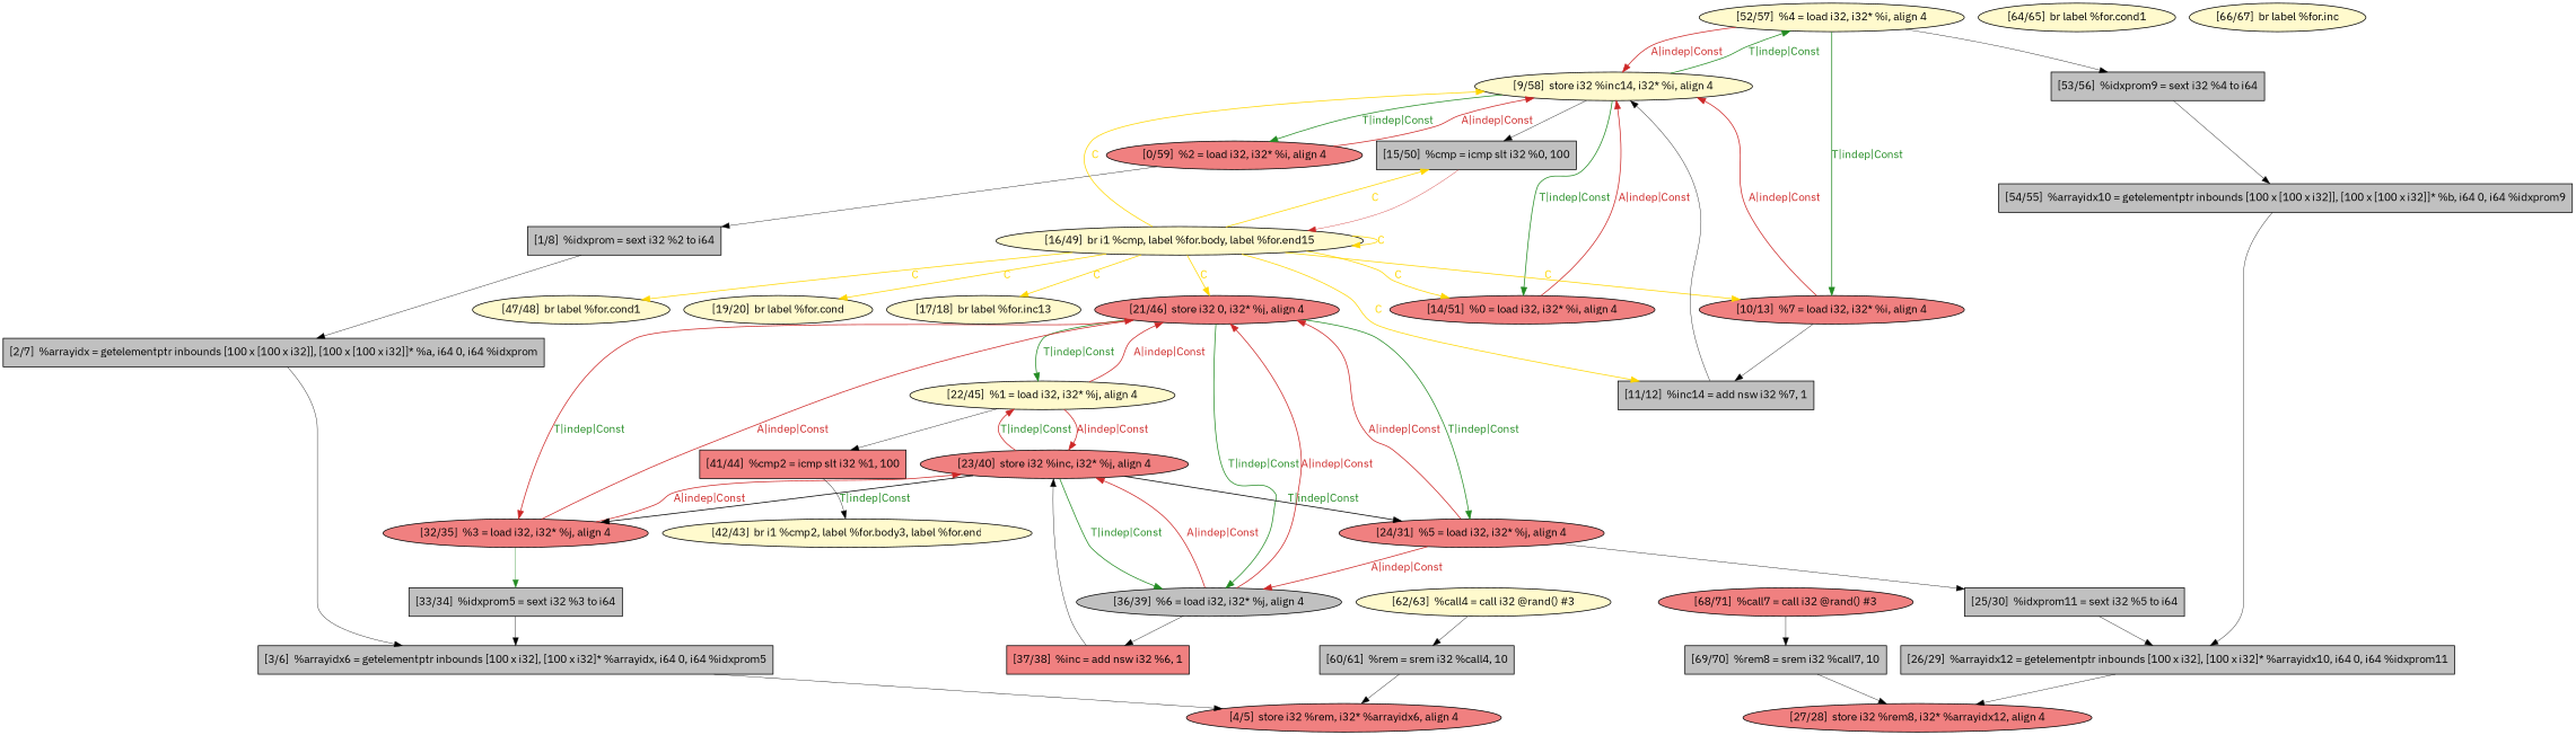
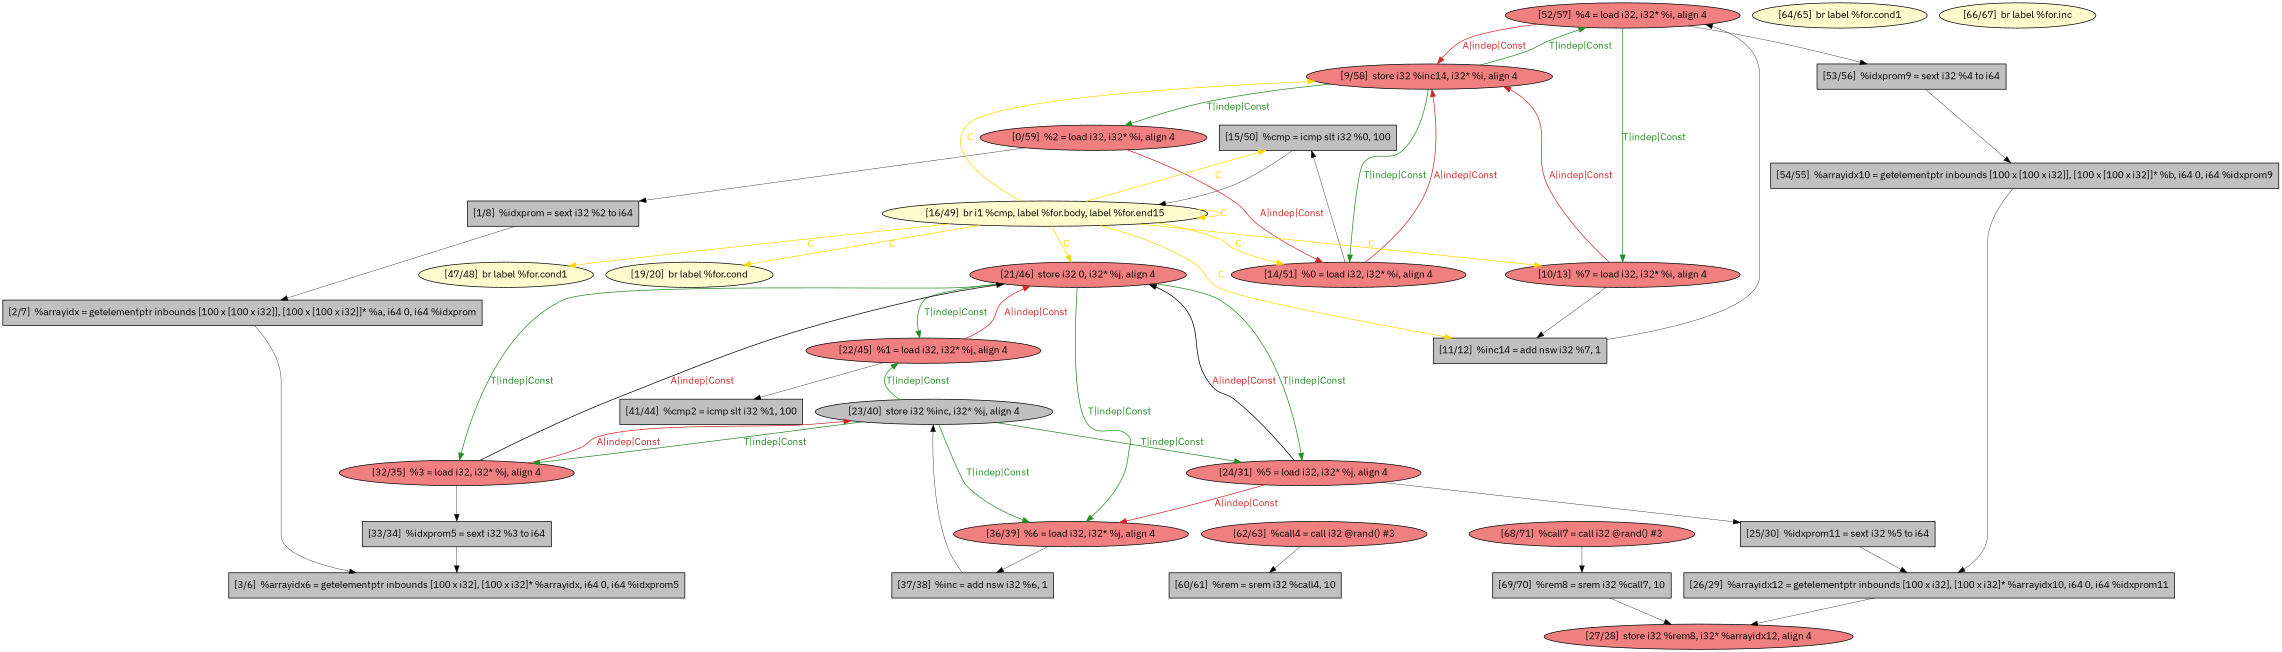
  digraph {
    fontname="IBM Plex Sans"
    node [fillcolor=lightcoral fontname="IBM Plex Sans" shape=ellipse style=filled]
    edge [color=black fontcolor=black fontname="IBM Plex Sans" penwidth=1.0 style=solid]
    n1 [label="[21/46]  store i32 0, i32* %j, align 4"]
-   n2 [fillcolor=lemonchiffon label="[22/45]  %1 = load i32, i32* %j, align 4"]
+   n2 [label="[22/45]  %1 = load i32, i32* %j, align 4"]
    n3 [label="[24/31]  %5 = load i32, i32* %j, align 4"]
    n4 [label="[32/35]  %3 = load i32, i32* %j, align 4"]
-   n5 [fillcolor=grey label="[36/39]  %6 = load i32, i32* %j, align 4"]
-   n6 [label="[23/40]  store i32 %inc, i32* %j, align 4"]
-   n7 [label="[41/44]  %cmp2 = icmp slt i32 %1, 100" shape=rectangle]
+   n5 [label="[36/39]  %6 = load i32, i32* %j, align 4"]
+   n6 [fillcolor=grey label="[23/40]  store i32 %inc, i32* %j, align 4"]
+   n7 [fillcolor=grey label="[41/44]  %cmp2 = icmp slt i32 %1, 100" shape=rectangle]
    n8 [fillcolor=grey label="[25/30]  %idxprom11 = sext i32 %5 to i64" shape=rectangle]
    n9 [fillcolor=grey label="[33/34]  %idxprom5 = sext i32 %3 to i64" shape=rectangle]
-   n10 [label="[37/38]  %inc = add nsw i32 %6, 1" shape=rectangle]
+   n10 [fillcolor=grey label="[37/38]  %inc = add nsw i32 %6, 1" shape=rectangle]
    n11 [fillcolor=grey label="[69/70]  %rem8 = srem i32 %call7, 10" shape=rectangle]
    n12 [label="[27/28]  store i32 %rem8, i32* %arrayidx12, align 4"]
-   n13 [fillcolor=lemonchiffon label="[42/43]  br i1 %cmp2, label %for.body3, label %for.end"]
    n14 [fillcolor=grey label="[26/29]  %arrayidx12 = getelementptr inbounds [100 x i32], [100 x i32]* %arrayidx10, i64 0, i64 %idxprom11" shape=rectangle]
-   n15 [label="[4/5]  store i32 %rem, i32* %arrayidx6, align 4"]
    n16 [label="[68/71]  %call7 = call i32 @rand() #3"]
    n17 [fillcolor=grey label="[3/6]  %arrayidx6 = getelementptr inbounds [100 x i32], [100 x i32]* %arrayidx, i64 0, i64 %idxprom5" shape=rectangle]
-   n18 [fillcolor=lemonchiffon label="[52/57]  %4 = load i32, i32* %i, align 4"]
-   n19 [fillcolor=lemonchiffon label="[9/58]  store i32 %inc14, i32* %i, align 4"]
+   n18 [label="[52/57]  %4 = load i32, i32* %i, align 4"]
+   n19 [label="[9/58]  store i32 %inc14, i32* %i, align 4"]
    n20 [fillcolor=grey label="[53/56]  %idxprom9 = sext i32 %4 to i64" shape=rectangle]
    n21 [label="[10/13]  %7 = load i32, i32* %i, align 4"]
    n22 [label="[14/51]  %0 = load i32, i32* %i, align 4"]
    n23 [label="[0/59]  %2 = load i32, i32* %i, align 4"]
    n24 [fillcolor=grey label="[54/55]  %arrayidx10 = getelementptr inbounds [100 x [100 x i32]], [100 x [100 x i32]]* %b, i64 0, i64 %idxprom9" shape=rectangle]
    n25 [fillcolor=lemonchiffon label="[16/49]  br i1 %cmp, label %for.body, label %for.end15"]
-   n26 [fillcolor=lemonchiffon label="[17/18]  br label %for.inc13"]
    n27 [fillcolor=lemonchiffon label="[47/48]  br label %for.cond1"]
    n28 [fillcolor=lemonchiffon label="[19/20]  br label %for.cond"]
    n29 [fillcolor=grey label="[15/50]  %cmp = icmp slt i32 %0, 100" shape=rectangle]
    n30 [fillcolor=grey label="[11/12]  %inc14 = add nsw i32 %7, 1" shape=rectangle]
    n31 [fillcolor=grey label="[1/8]  %idxprom = sext i32 %2 to i64" shape=rectangle]
-   n32 [fillcolor=lemonchiffon label="[62/63]  %call4 = call i32 @rand() #3"]
+   n32 [label="[62/63]  %call4 = call i32 @rand() #3"]
    n33 [fillcolor=grey label="[60/61]  %rem = srem i32 %call4, 10" shape=rectangle]
    n34 [fillcolor=grey label="[2/7]  %arrayidx = getelementptr inbounds [100 x [100 x i32]], [100 x [100 x i32]]* %a, i64 0, i64 %idxprom" shape=rectangle]
    n35 [fillcolor=lemonchiffon label="[64/65]  br label %for.cond1"]
    n36 [fillcolor=lemonchiffon label="[66/67]  br label %for.inc"]
    n1 -> n2 [color=forestgreen fontcolor=forestgreen label="T|indep|Const"]
    n1 -> n3 [color=forestgreen fontcolor=forestgreen label="T|indep|Const"]
-   n1 -> n4 [color=firebrick3 fontcolor=forestgreen label="T|indep|Const"]
+   n1 -> n4 [color=forestgreen fontcolor=forestgreen label="T|indep|Const"]
    n1 -> n5 [color=forestgreen fontcolor=forestgreen label="T|indep|Const"]
    n2 -> n1 [color=firebrick3 fontcolor=firebrick3 label="A|indep|Const"]
-   n2 -> n6 [color=firebrick3 fontcolor=firebrick3 label="A|indep|Const"]
    n2 -> n7 [penwidth=0.5]
-   n3 -> n1 [color=firebrick3 fontcolor=firebrick3 label="A|indep|Const"]
+   n3 -> n1 [fontcolor=firebrick3 label="A|indep|Const"]
    n3 -> n5 [color=firebrick3 fontcolor=firebrick3 label="A|indep|Const"]
    n3 -> n8 [penwidth=0.5]
-   n4 -> n1 [color=firebrick3 fontcolor=firebrick3 label="A|indep|Const"]
+   n4 -> n1 [fontcolor=firebrick3 label="A|indep|Const"]
    n4 -> n6 [color=firebrick3 fontcolor=firebrick3 label="A|indep|Const"]
-   n4 -> n9 [color=forestgreen penwidth=0.5]
-   n5 -> n1 [color=firebrick3 fontcolor=firebrick3 label="A|indep|Const"]
-   n5 -> n6 [color=firebrick3 fontcolor=firebrick3 label="A|indep|Const"]
+   n4 -> n9 [penwidth=0.5]
    n5 -> n10 [penwidth=0.5]
-   n6 -> n2 [color=firebrick3 fontcolor=forestgreen label="T|indep|Const"]
-   n6 -> n3 [fontcolor=forestgreen label="T|indep|Const"]
-   n6 -> n4 [fontcolor=forestgreen label="T|indep|Const"]
+   n6 -> n2 [color=forestgreen fontcolor=forestgreen label="T|indep|Const"]
+   n6 -> n3 [color=forestgreen fontcolor=forestgreen label="T|indep|Const"]
+   n6 -> n4 [color=forestgreen fontcolor=forestgreen label="T|indep|Const"]
    n6 -> n5 [color=forestgreen fontcolor=forestgreen label="T|indep|Const"]
-   n7 -> n13 [penwidth=0.5]
    n8 -> n14 [penwidth=0.5]
    n9 -> n17 [penwidth=0.5]
    n10 -> n6 [penwidth=0.5]
    n11 -> n12 [penwidth=0.5]
    n14 -> n12 [penwidth=0.5]
    n16 -> n11 [penwidth=0.5]
-   n17 -> n15 [penwidth=0.5]
    n18 -> n19 [color=firebrick3 fontcolor=firebrick3 label="A|indep|Const"]
    n18 -> n20 [penwidth=0.5]
    n18 -> n21 [color=forestgreen fontcolor=forestgreen label="T|indep|Const"]
    n19 -> n18 [color=forestgreen fontcolor=forestgreen label="T|indep|Const"]
    n19 -> n22 [color=forestgreen fontcolor=forestgreen label="T|indep|Const"]
    n19 -> n23 [color=forestgreen fontcolor=forestgreen label="T|indep|Const"]
    n20 -> n24 [penwidth=0.5]
    n21 -> n19 [color=firebrick3 fontcolor=firebrick3 label="A|indep|Const"]
    n21 -> n30 [penwidth=0.5]
    n22 -> n19 [color=firebrick3 fontcolor=firebrick3 label="A|indep|Const"]
-   n19 -> n29 [penwidth=0.5]
-   n23 -> n19 [color=firebrick3 fontcolor=firebrick3 label="A|indep|Const"]
+   n22 -> n29 [penwidth=0.5]
+   n23 -> n22 [color=firebrick3 fontcolor=firebrick3 label="A|indep|Const"]
    n23 -> n31 [penwidth=0.5]
    n24 -> n14 [penwidth=0.5]
    n25 -> n1 [color=gold fontcolor=gold label=C]
    n25 -> n19 [color=gold fontcolor=gold label=C]
    n25 -> n21 [color=gold fontcolor=gold label=C]
    n25 -> n22 [color=gold fontcolor=gold label=C]
    n25 -> n25 [color=gold fontcolor=gold label=C]
-   n25 -> n26 [color=gold fontcolor=gold label=C]
    n25 -> n27 [color=gold fontcolor=gold label=C]
    n25 -> n28 [color=gold fontcolor=gold label=C]
    n25 -> n29 [color=gold fontcolor=gold label=C]
    n25 -> n30 [color=gold fontcolor=gold label=C]
-   n29 -> n25 [color=firebrick3 penwidth=0.5]
-   n30 -> n19 [penwidth=0.5]
+   n29 -> n25 [penwidth=0.5]
+   n30 -> n18 [penwidth=0.5]
    n31 -> n34 [penwidth=0.5]
    n32 -> n33 [penwidth=0.5]
-   n33 -> n15 [penwidth=0.5]
    n34 -> n17 [penwidth=0.5]
  }
